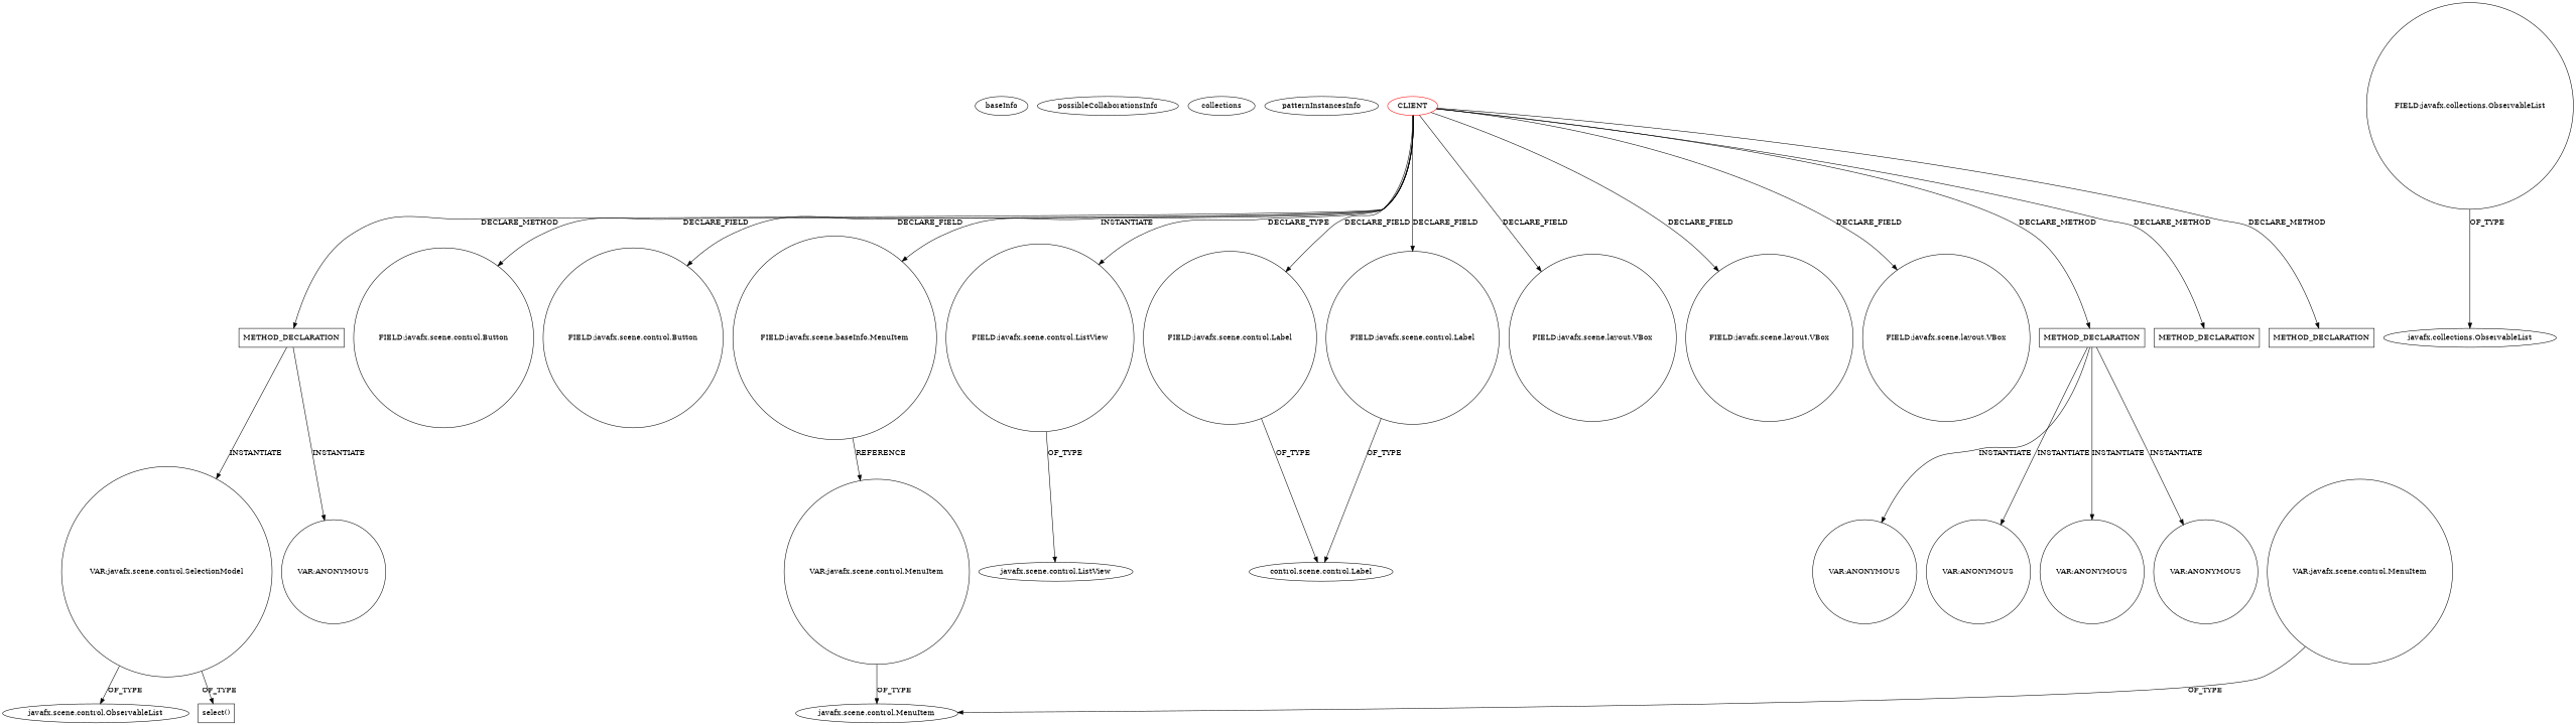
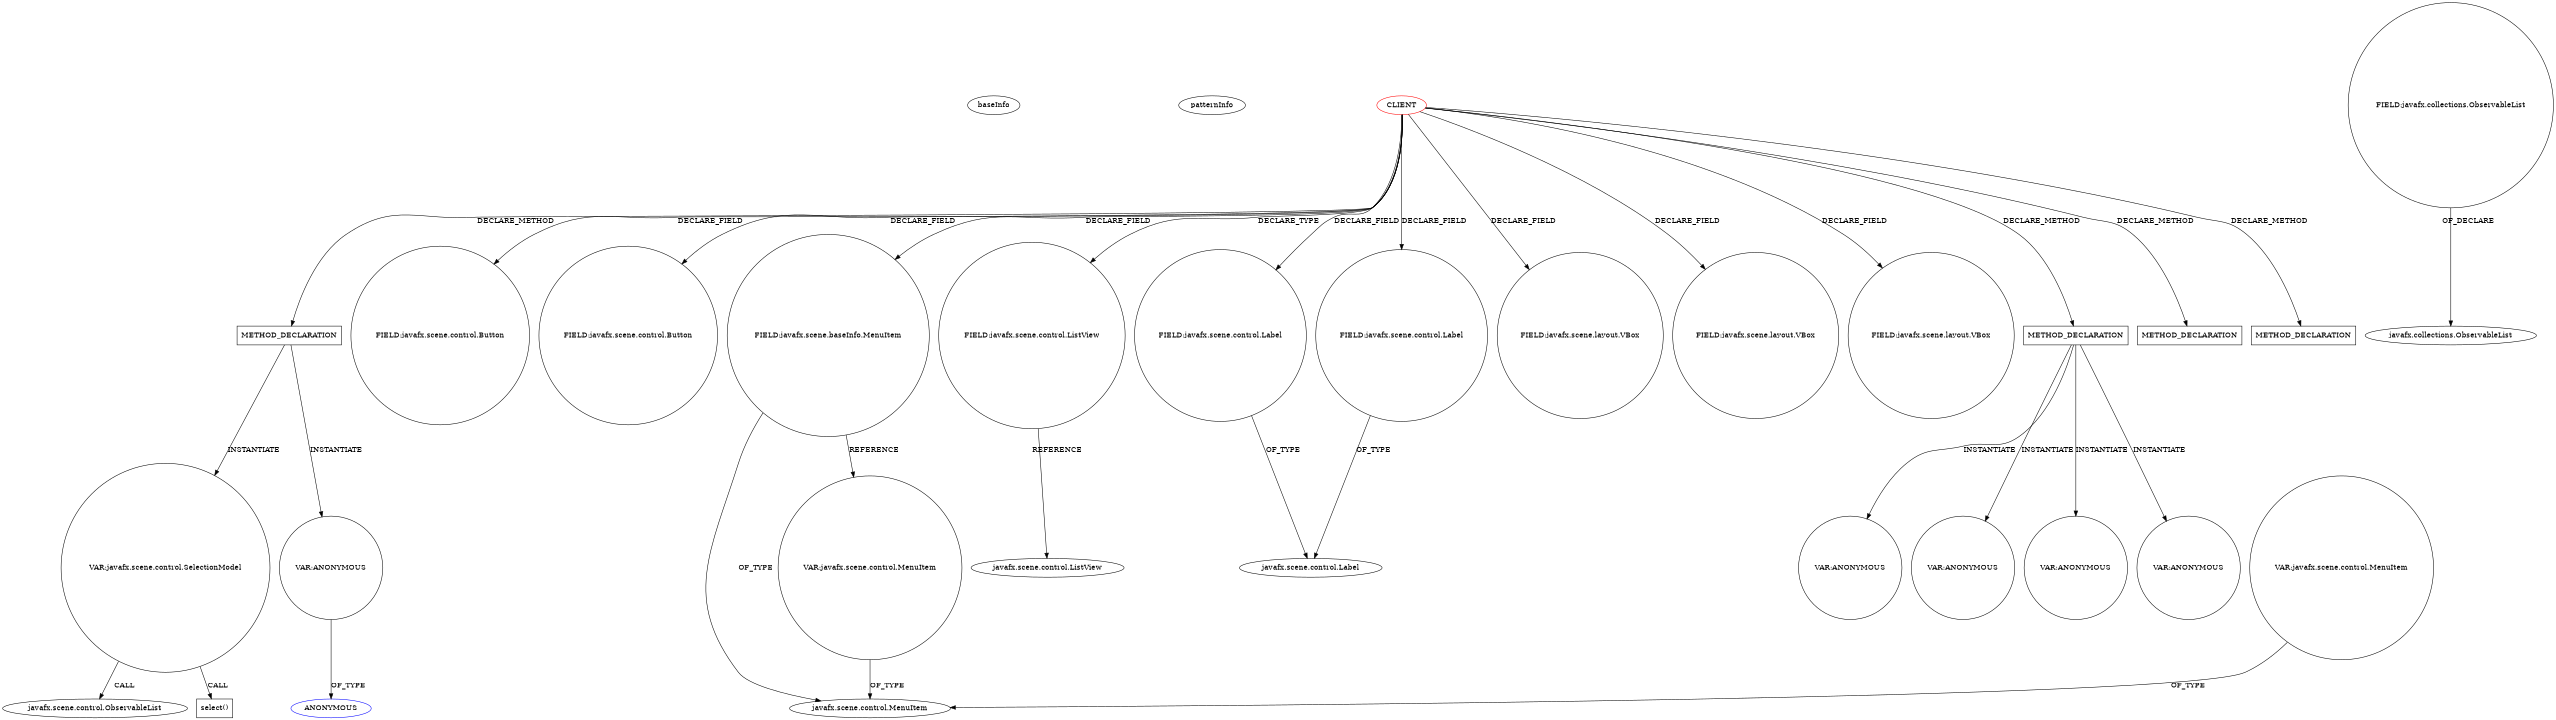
  digraph {
    node [isFrameworkType=false vertexType=FIELD_DECLARATION shape=circle]
    baseInfo [category=pattern graphId=636 isAnonymous=false possibleRelation=false isFrameworkType="" vertexType="" shape=""]
-   possibleCollaborationsInfo [isFrameworkType="" vertexType="" shape=""]
-   patternInfo [frequency=2.0 patternRootClient=0 label=collections isFrameworkType="" vertexType="" shape=""]
-   patternInstancesInfo [0="zvakanaka-bitbit~/zvakanaka-bitbit/bitbit-master/src/bitbit/BitBit.java~BitBit~4923" 1="hock323-eventManager~/hock323-eventManager/EventManager-master/src/eventManager/controller/pokerTournament/TournamentController.java~TournamentController~3009" isFrameworkType="" vertexType="" shape=""]
+   patternInfo [frequency=2.0 patternRootClient=0 isFrameworkType="" vertexType="" shape=""]
    n5 [label="javafx.scene.control.ObservableList" vertexType=FRAMEWORK_CLASS_TYPE shape=""]
    n6 [label="VAR:javafx.scene.control.SelectionModel" vertexType=VARIABLE_EXPRESION]
    n7 [label="select()" shape=box vertexType=INSIDE_CALL]
    n8 [label=METHOD_DECLARATION shape=box vertexType=CLIENT_METHOD_DECLARATION]
    n9 [label="VAR:ANONYMOUS" vertexType=VARIABLE_EXPRESION]
+   n10 [color=blue label=ANONYMOUS vertexType=REFERENCE_ANONYMOUS_DECLARATION shape=""]
    n11 [color=red label=CLIENT vertexType=ROOT_CLIENT_CLASS_DECLARATION shape=""]
    n12 [label="FIELD:javafx.scene.control.Button"]
    n13 [label="FIELD:javafx.scene.control.Button"]
    n14 [label="FIELD:javafx.scene.baseInfo.MenuItem"]
    n15 [label="FIELD:javafx.scene.control.ListView"]
    n16 [label="FIELD:javafx.scene.control.Label"]
    n17 [label="FIELD:javafx.scene.control.Label"]
    n18 [label="FIELD:javafx.scene.layout.VBox"]
    n19 [label="FIELD:javafx.scene.layout.VBox"]
    n20 [label="FIELD:javafx.scene.layout.VBox"]
    n21 [label=METHOD_DECLARATION shape=box vertexType=CLIENT_METHOD_DECLARATION]
    n22 [label=METHOD_DECLARATION shape=box vertexType=CLIENT_METHOD_DECLARATION]
    n23 [label=METHOD_DECLARATION shape=box vertexType=CLIENT_METHOD_DECLARATION]
    n24 [label="javafx.scene.control.MenuItem" vertexType=FRAMEWORK_CLASS_TYPE shape=""]
    n25 [label="VAR:javafx.scene.control.MenuItem" vertexType=VARIABLE_EXPRESION]
    n26 [label="FIELD:javafx.collections.ObservableList"]
    n27 [label="javafx.collections.ObservableList" vertexType=FRAMEWORK_INTERFACE_TYPE shape=""]
    n28 [label="javafx.scene.control.ListView" vertexType=FRAMEWORK_CLASS_TYPE shape=""]
-   n29 [label="control.scene.control.Label" vertexType=FRAMEWORK_CLASS_TYPE shape=""]
+   n29 [label="javafx.scene.control.Label" vertexType=FRAMEWORK_CLASS_TYPE shape=""]
    n30 [label="VAR:ANONYMOUS" vertexType=VARIABLE_EXPRESION]
    n31 [label="VAR:ANONYMOUS" vertexType=VARIABLE_EXPRESION]
    n32 [label="VAR:ANONYMOUS" vertexType=VARIABLE_EXPRESION]
    n33 [label="VAR:ANONYMOUS" vertexType=VARIABLE_EXPRESION]
    n34 [label="VAR:javafx.scene.control.MenuItem" vertexType=VARIABLE_EXPRESION]
-   n6 -> n5 [label=OF_TYPE]
-   n6 -> n7 [label=OF_TYPE]
+   n6 -> n5 [label=CALL]
+   n6 -> n7 [label=CALL]
    n8 -> n6 [label=INSTANTIATE]
    n8 -> n9 [label=INSTANTIATE]
+   n9 -> n10 [label=OF_TYPE]
    n11 -> n8 [label=DECLARE_METHOD]
    n11 -> n12 [label=DECLARE_FIELD]
    n11 -> n13 [label=DECLARE_FIELD]
-   n11 -> n14 [label=INSTANTIATE]
+   n11 -> n14 [label=DECLARE_FIELD]
    n11 -> n15 [label=DECLARE_TYPE]
    n11 -> n16 [label=DECLARE_FIELD]
    n11 -> n17 [label=DECLARE_FIELD]
    n11 -> n18 [label=DECLARE_FIELD]
    n11 -> n19 [label=DECLARE_FIELD]
    n11 -> n20 [label=DECLARE_FIELD]
    n11 -> n21 [label=DECLARE_METHOD]
    n11 -> n22 [label=DECLARE_METHOD]
    n11 -> n23 [label=DECLARE_METHOD]
+   n14 -> n24 [label=OF_TYPE]
    n14 -> n25 [label=REFERENCE]
-   n15 -> n28 [label=OF_TYPE]
+   n15 -> n28 [label=REFERENCE]
    n16 -> n29 [label=OF_TYPE]
    n17 -> n29 [label=OF_TYPE]
    n21 -> n30 [label=INSTANTIATE]
    n21 -> n31 [label=INSTANTIATE]
    n21 -> n32 [label=INSTANTIATE]
    n21 -> n33 [label=INSTANTIATE]
    n25 -> n24 [label=OF_TYPE]
-   n26 -> n27 [label=OF_TYPE]
+   n26 -> n27 [label=OF_DECLARE]
    n34 -> n24 [label=OF_TYPE]
  }
